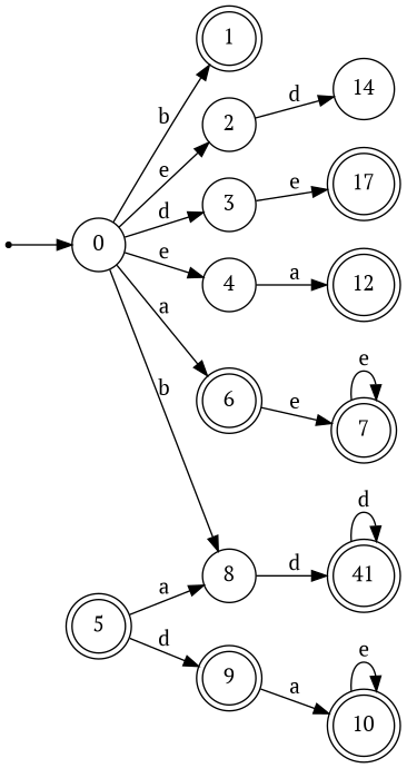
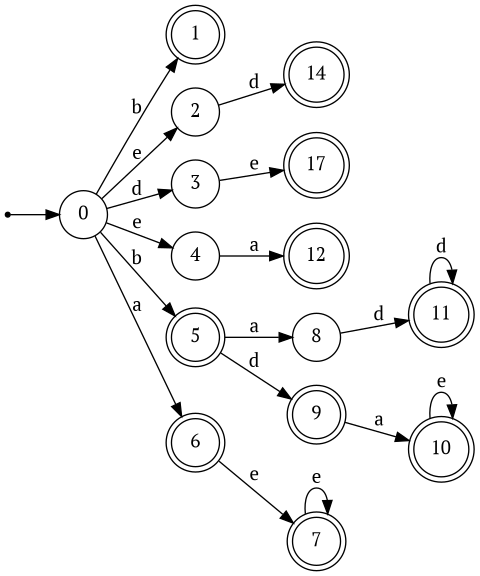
  digraph {
    fontname="PT Serif"
    rankdir=LR
    node [fontname="PT Serif" shape=doublecircle]
    edge [fontname="PT Serif"]
    dummy0 [shape=point]
    0 [shape=circle]
    1
    2 [shape=circle]
    3 [shape=circle]
    4 [shape=circle]
    5
    6
-   14 [shape=circle]
+   14
    n10 [label=17]
    12
    8 [shape=circle]
    9
    7
-   11 [label=41]
+   11
    10
    dummy0 -> 0
    0 -> 1 [label=b]
    0 -> 2 [label=e]
    0 -> 3 [label=d]
    0 -> 4 [label=e]
-   0 -> 8 [label=b]
+   0 -> 5 [label=b]
    0 -> 6 [label=a]
    2 -> 14 [label=d]
    3 -> n10 [label=e]
    4 -> 12 [label=a]
    5 -> 8 [label=a]
    5 -> 9 [label=d]
    6 -> 7 [label=e]
    8 -> 11 [label=d]
    9 -> 10 [label=a]
    7 -> 7 [label=e]
    11 -> 11 [label=d]
    10 -> 10 [label=e]
  }
